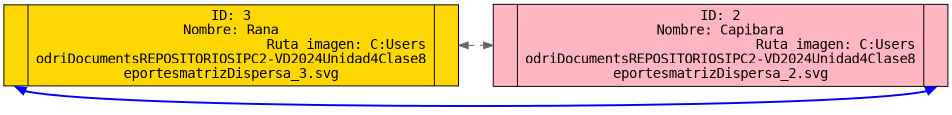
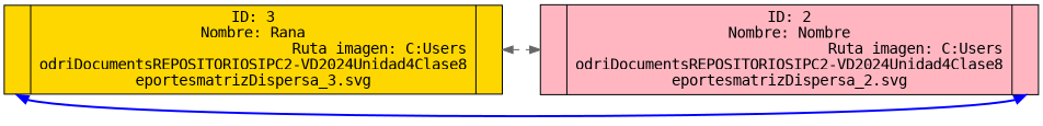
  digraph {
    rankdir=LR
    fontname="DejaVu Sans Mono"
    node [shape=record style=filled fontname="DejaVu Sans Mono"]
    edge [dir=both fontname="DejaVu Sans Mono"]
    n1 [height=.1 label="{<f1>|ID: 3\nNombre: Rana\nRuta imagen: C:\Users\rodri\Documents\REPOSITORIOS\IPC2-VD2024\Unidad4\Clase8\reportes\matrizDispersa_3.svg\n|<f2>}" fillcolor=gold]
-   n2 [height=.1 label="{<f1>|ID: 2\nNombre: Capibara\nRuta imagen: C:\Users\rodri\Documents\REPOSITORIOS\IPC2-VD2024\Unidad4\Clase8\reportes\matrizDispersa_2.svg\n|<f2>}" fillcolor=lightpink]
+   n2 [height=.1 label="{<f1>|ID: 2\nNombre: Nombre\nRuta imagen: C:\Users\rodri\Documents\REPOSITORIOS\IPC2-VD2024\Unidad4\Clase8\reportes\matrizDispersa_2.svg\n|<f2>}" fillcolor=lightpink]
    n1 -> n2 [headport=f1 tailport=f2 color=gray40 style=dashed]
    n1 -> n2 [constraint=false headport=f2 tailport=f1 color=blue style=bold]
  }
